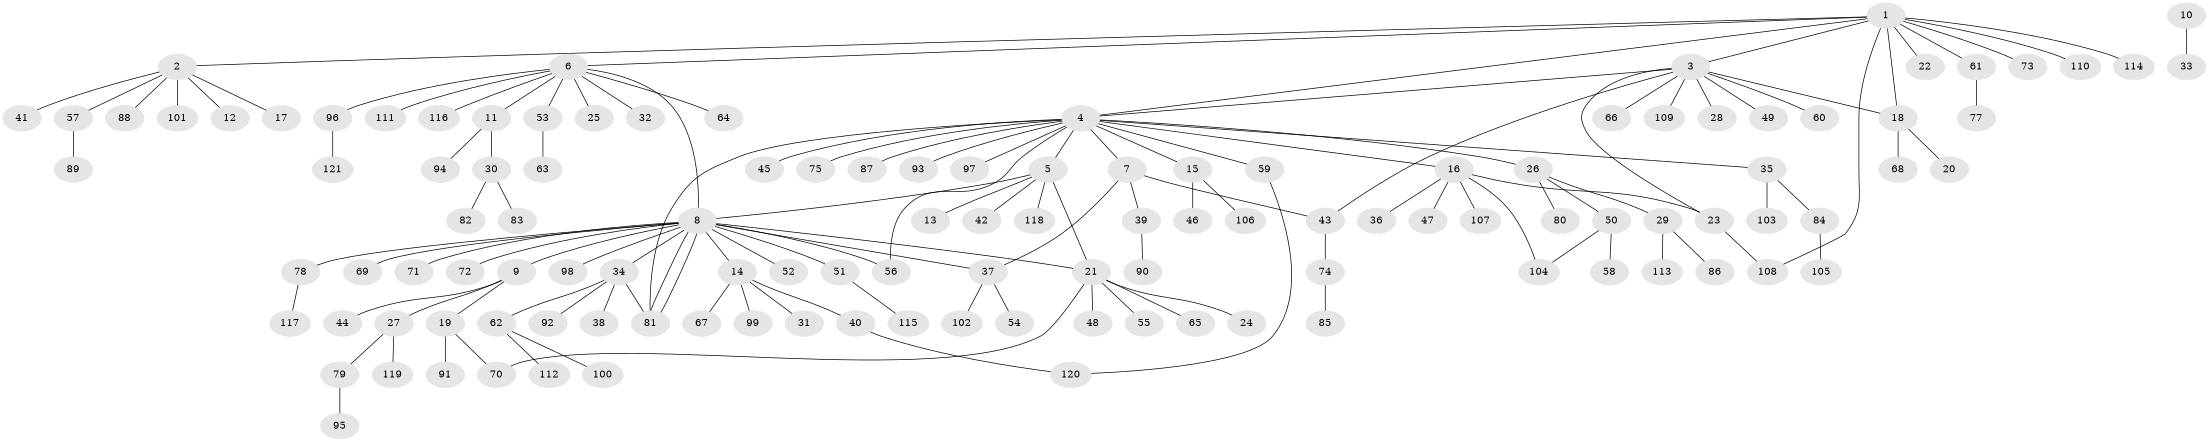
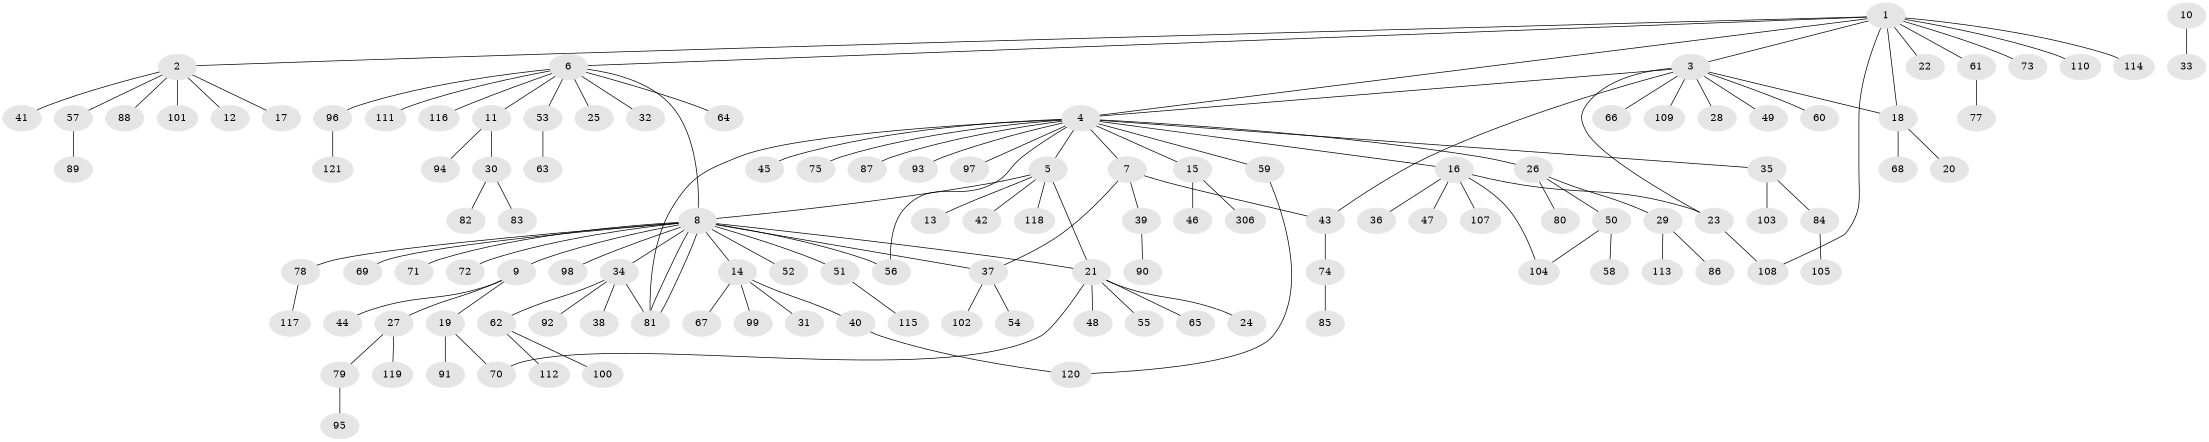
  graph {
    node [color=gray90 style=filled]
    1
    2
    3
    4
    6
    18
    22
    61
    73
    108
    110
    114
    12
    17
    41
    57
    88
    101
    23
    28
    43
    49
    60
    66
    109
    5
    7
    15
    16
    26
    35
    45
    56
    59
    75
    81
    87
    93
    97
    8
    11
    25
    32
    53
    64
    96
    111
    116
    20
    68
    77
    10
    33
    89
    74
    13
    21
    42
    118
    37
    39
    46
-   106
+   106 [label=306]
    36
    47
    104
    107
    29
    50
    80
    84
    103
    120
    9
    14
    34
    51
    52
    69
    71
    72
    78
    98
    70
    24
    48
    55
    65
    30
    94
    63
    121
    54
    102
    90
    19
    27
    44
    31
    40
    67
    99
    38
    62
    92
    115
    117
    91
    79
    119
    82
    83
    86
    113
    58
    95
    100
    112
    105
    85
    1 -- 2
    1 -- 3
    1 -- 4
    1 -- 6
    1 -- 18
    1 -- 22
    1 -- 61
    1 -- 73
    1 -- 108
    1 -- 110
    1 -- 114
    2 -- 12
    2 -- 17
    2 -- 41
    2 -- 57
    2 -- 88
    2 -- 101
    3 -- 4
    3 -- 18
    3 -- 23
    3 -- 28
    3 -- 43
    3 -- 49
    3 -- 60
    3 -- 66
    3 -- 109
    4 -- 5
    4 -- 7
    4 -- 15
    4 -- 16
    4 -- 26
    4 -- 35
    4 -- 45
    4 -- 56
    4 -- 59
    4 -- 75
    4 -- 81
    4 -- 87
    4 -- 93
    4 -- 97
    6 -- 8
    6 -- 11
    6 -- 25
    6 -- 32
    6 -- 53
    6 -- 64
    6 -- 96
    6 -- 111
    6 -- 116
    18 -- 20
    18 -- 68
    61 -- 77
    57 -- 89
    23 -- 108
    43 -- 74
    5 -- 8
    5 -- 13
    5 -- 21
    5 -- 42
    5 -- 118
    7 -- 43
    7 -- 37
    7 -- 39
    15 -- 46
    15 -- 106
    16 -- 23
    16 -- 36
    16 -- 47
    16 -- 104
    16 -- 107
    26 -- 29
    26 -- 50
    26 -- 80
    35 -- 84
    35 -- 103
    59 -- 120
    8 -- 56
    8 -- 81
    8 -- 81
    8 -- 21
    8 -- 37
    8 -- 9
    8 -- 14
    8 -- 34
    8 -- 51
    8 -- 52
    8 -- 69
    8 -- 71
    8 -- 72
    8 -- 78
    8 -- 98
    11 -- 30
    11 -- 94
    53 -- 63
    96 -- 121
    10 -- 33
    74 -- 85
    21 -- 70
    21 -- 24
    21 -- 48
    21 -- 55
    21 -- 65
    37 -- 54
    37 -- 102
    39 -- 90
    29 -- 86
    29 -- 113
    50 -- 104
    50 -- 58
    84 -- 105
    9 -- 19
    9 -- 27
    9 -- 44
    14 -- 31
    14 -- 40
    14 -- 67
    14 -- 99
    34 -- 81
    34 -- 38
    34 -- 62
    34 -- 92
    51 -- 115
    78 -- 117
    30 -- 82
    30 -- 83
    19 -- 70
    19 -- 91
    27 -- 79
    27 -- 119
    40 -- 120
    62 -- 100
    62 -- 112
    79 -- 95
  }
